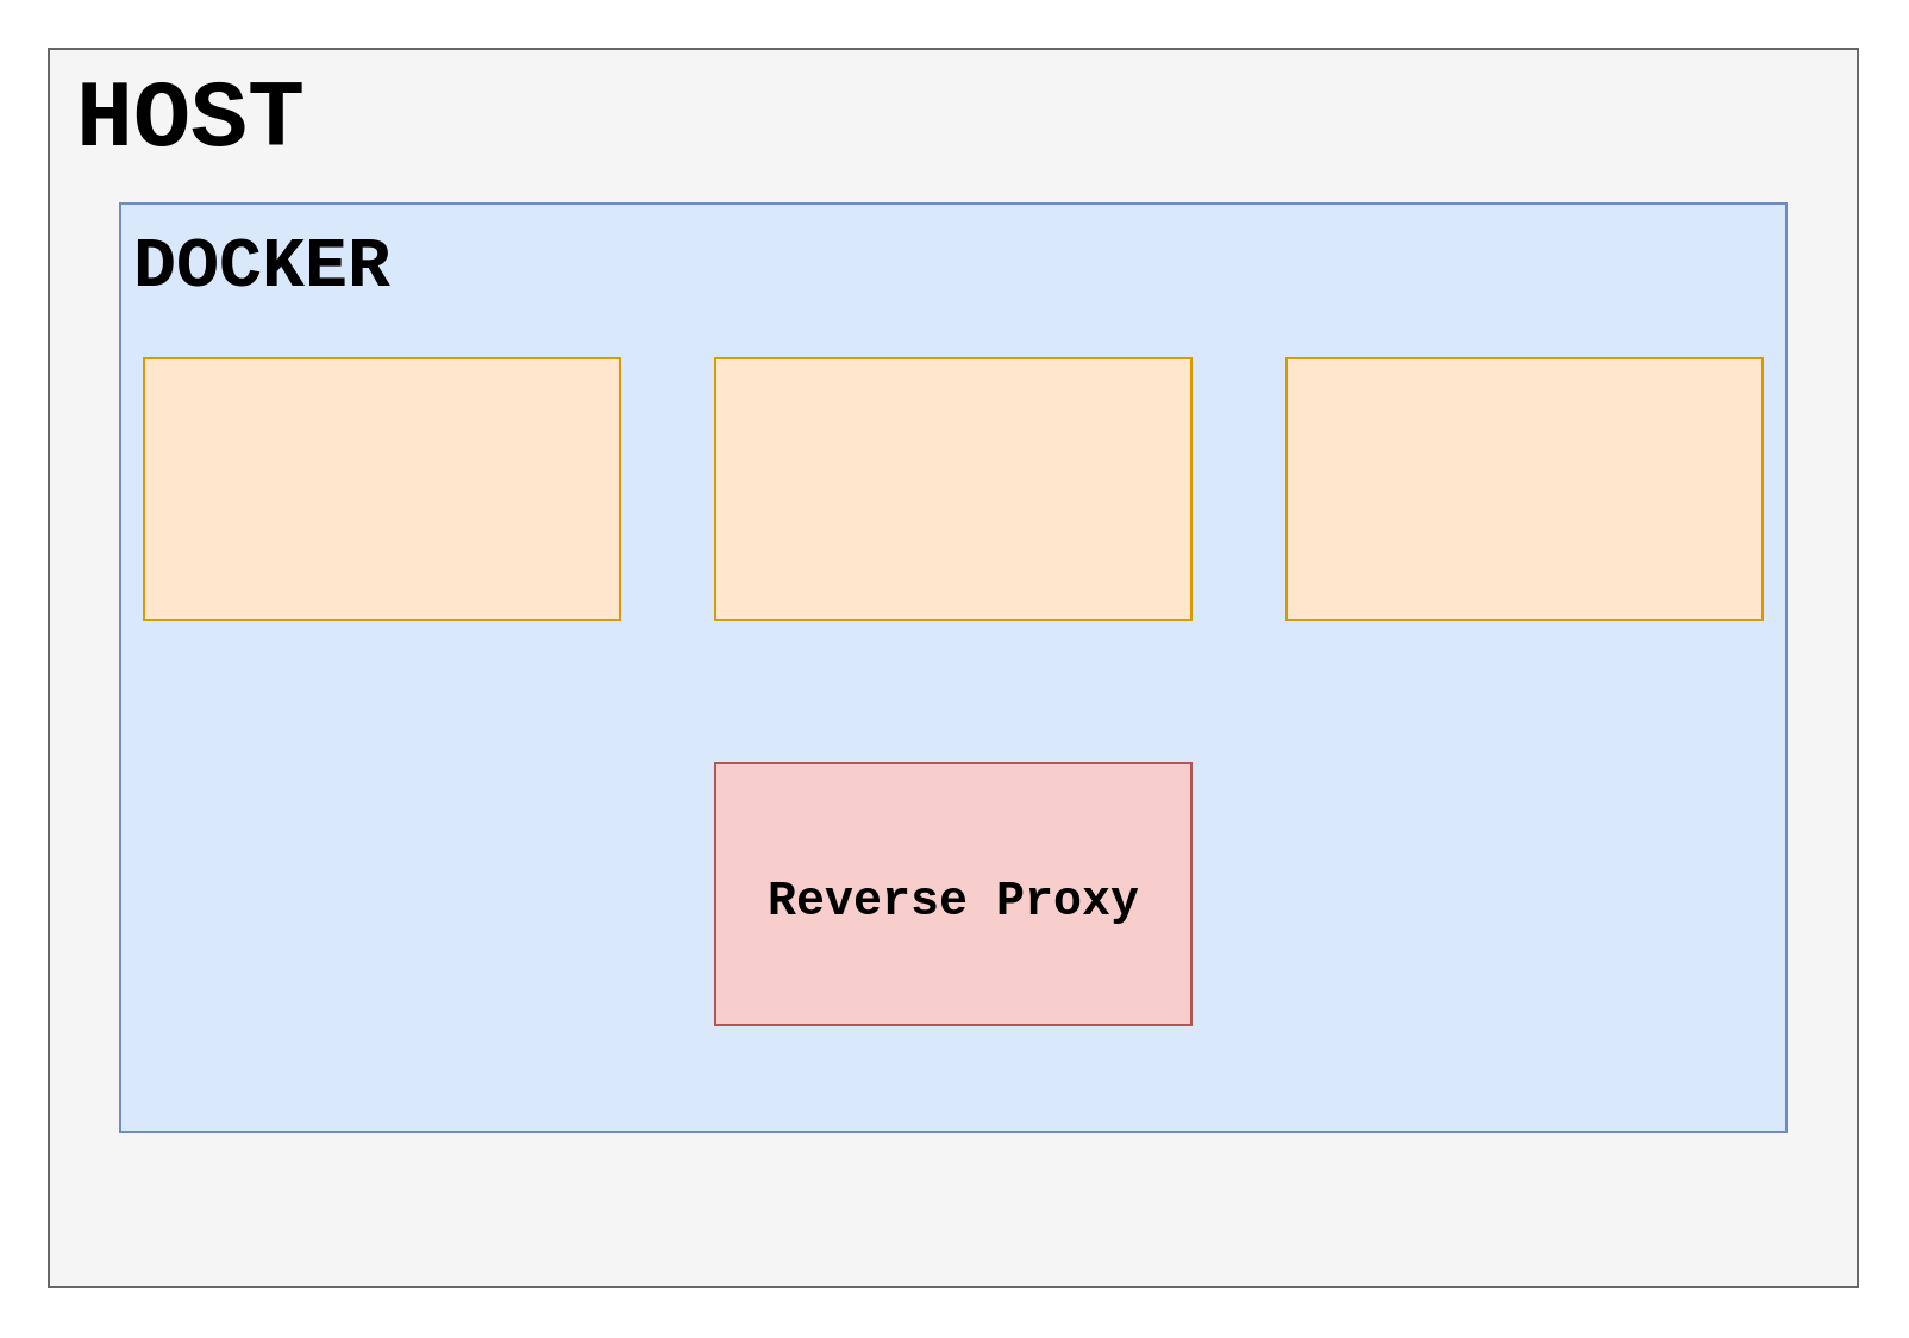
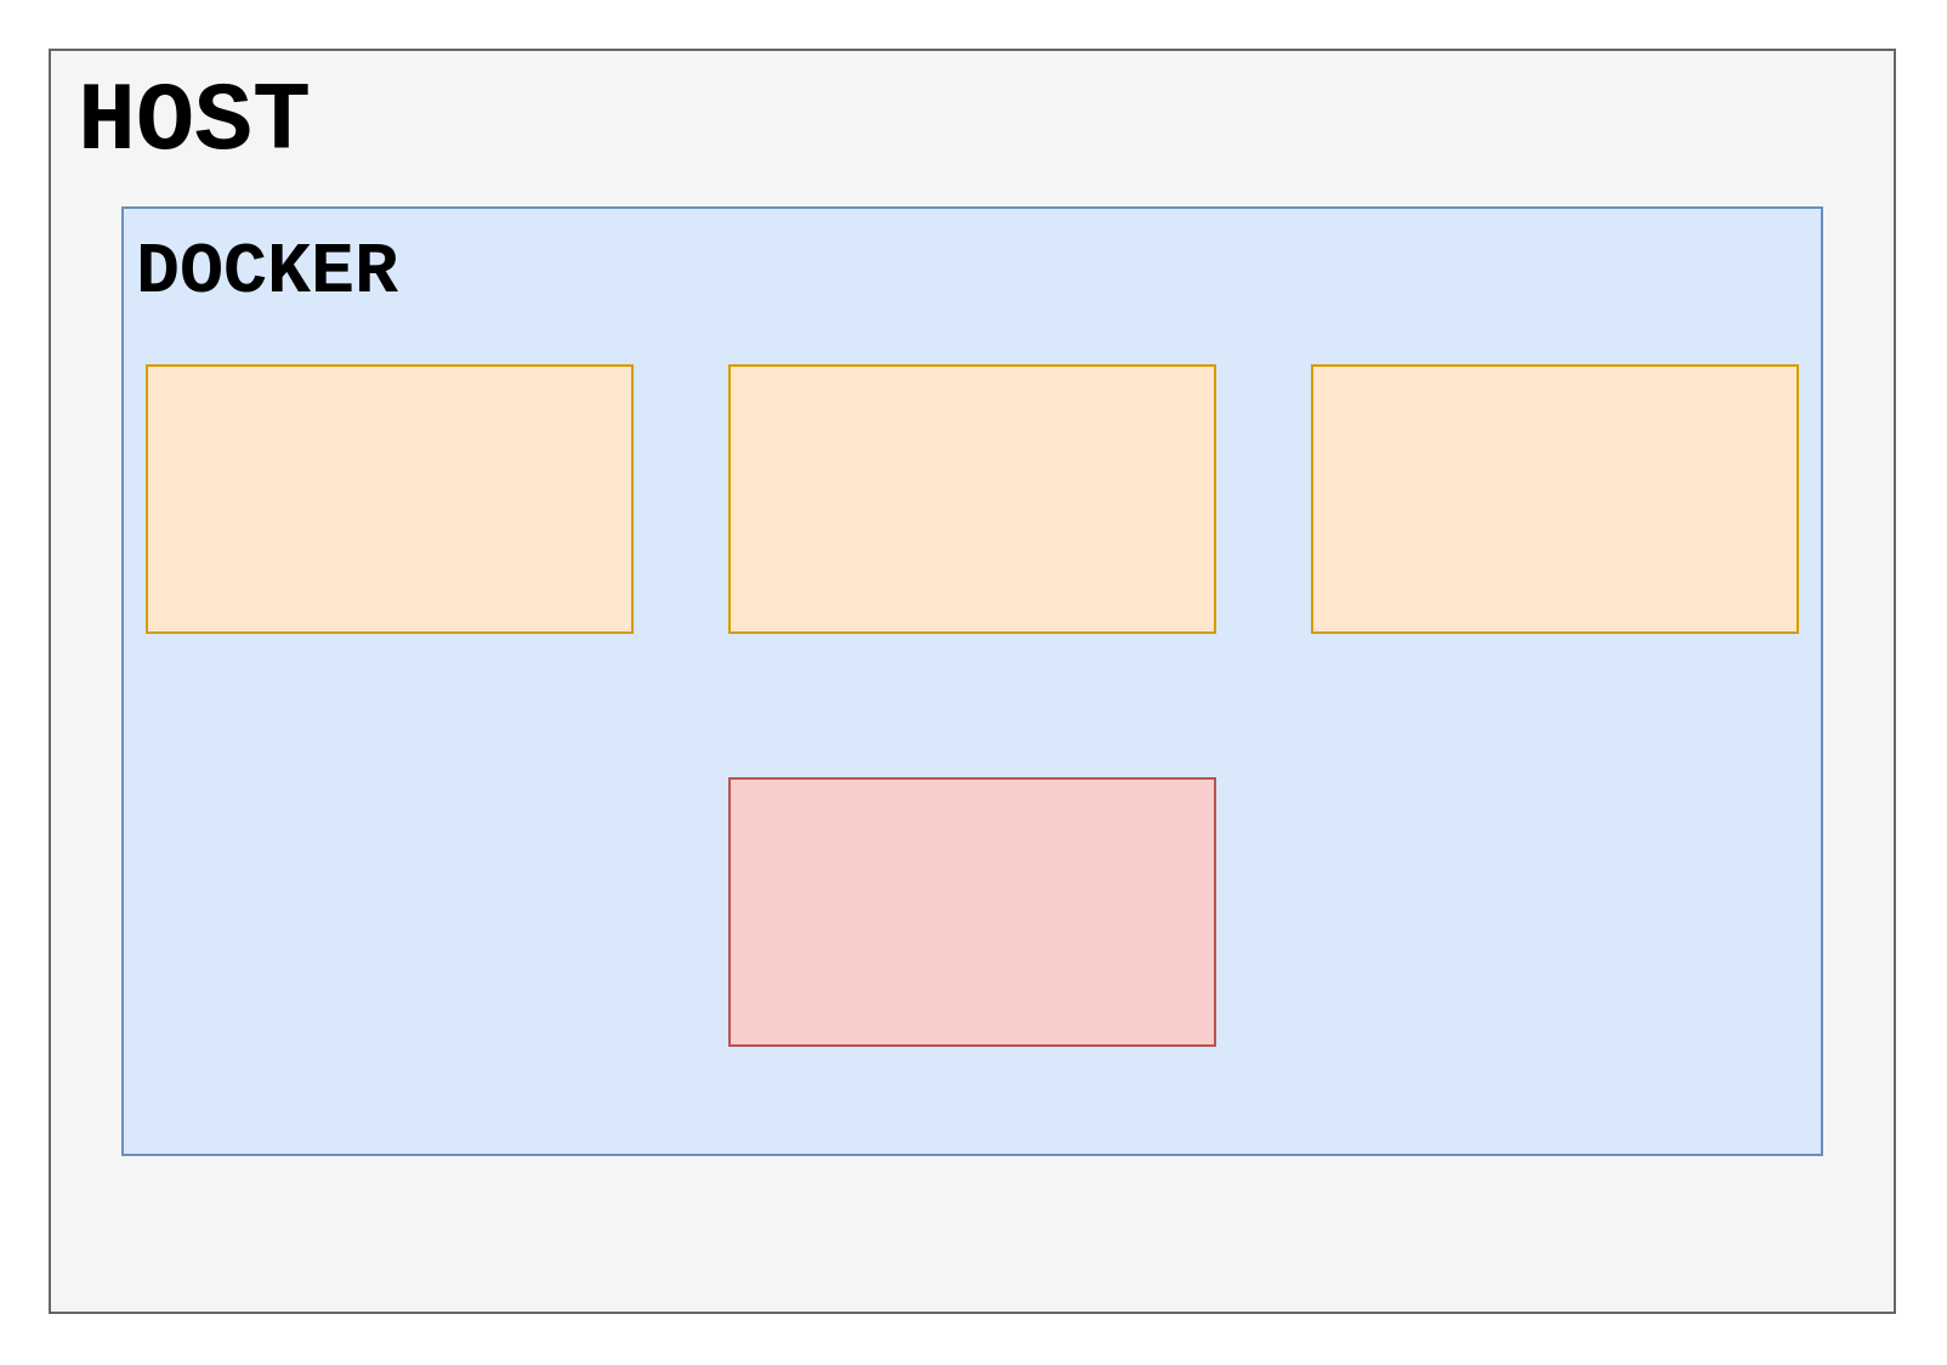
  <mxCell id="0" />
  <mxCell id="1" parent="0" />
  <mxCell id="2" value="" style="rounded=0;whiteSpace=wrap;html=1;fillColor=#f5f5f5;strokeColor=#666666;fontColor=#333333;" vertex="1" parent="1"><mxGeometry x="20" y="20" width="760" height="520" as="geometry" /></mxCell>
  <mxCell id="3" value="&lt;font style=&quot;font-size: 40px&quot;&gt;HOST&lt;/font&gt;" style="text;html=1;strokeColor=none;fillColor=none;align=center;verticalAlign=middle;whiteSpace=wrap;rounded=0;fontFamily=Courier New;fontSize=25;fontStyle=1" vertex="1" parent="1"><mxGeometry x="60" y="40" width="40" height="20" as="geometry" /></mxCell>
  <mxCell id="4" value="" style="rounded=0;whiteSpace=wrap;html=1;fontFamily=Courier New;fontSize=25;fillColor=#dae8fc;strokeColor=#6c8ebf;" vertex="1" parent="1"><mxGeometry x="50" y="85" width="700" height="390" as="geometry" /></mxCell>
  <mxCell id="5" value="" style="rounded=0;whiteSpace=wrap;html=1;fontFamily=Courier New;fontSize=25;fillColor=#ffe6cc;strokeColor=#d79b00;" vertex="1" parent="1"><mxGeometry x="60" y="150" width="200" height="110" as="geometry" /></mxCell>
  <mxCell id="6" value="" style="rounded=0;whiteSpace=wrap;html=1;fontFamily=Courier New;fontSize=25;fillColor=#ffe6cc;strokeColor=#d79b00;" vertex="1" parent="1"><mxGeometry x="300" y="150" width="200" height="110" as="geometry" /></mxCell>
  <mxCell id="7" value="" style="rounded=0;whiteSpace=wrap;html=1;fontFamily=Courier New;fontSize=25;fillColor=#ffe6cc;strokeColor=#d79b00;" vertex="1" parent="1"><mxGeometry x="540" y="150" width="200" height="110" as="geometry" /></mxCell>
  <mxCell id="8" value="&lt;font style=&quot;font-size: 30px;&quot;&gt;DOCKER&lt;/font&gt;" style="text;html=1;strokeColor=none;fillColor=none;align=center;verticalAlign=middle;whiteSpace=wrap;rounded=0;fontFamily=Courier New;fontSize=30;fontStyle=1" vertex="1" parent="1"><mxGeometry x="90" y="101" width="40" height="20" as="geometry" /></mxCell>
  <mxCell id="9" value="" style="rounded=0;whiteSpace=wrap;html=1;fontFamily=Courier New;fontSize=25;fillColor=#f8cecc;strokeColor=#b85450;" vertex="1" parent="1"><mxGeometry x="300" y="320" width="200" height="110" as="geometry" /></mxCell>
- <mxCell id="10" value="&lt;span style=&quot;font-size: 20px&quot;&gt;Reverse Proxy&lt;/span&gt;" style="text;html=1;strokeColor=none;fillColor=none;align=center;verticalAlign=middle;whiteSpace=wrap;rounded=0;fontFamily=Courier New;fontSize=30;fontStyle=1" vertex="1" parent="1"><mxGeometry x="317.5" y="365" width="165" height="20" as="geometry" /></mxCell>
